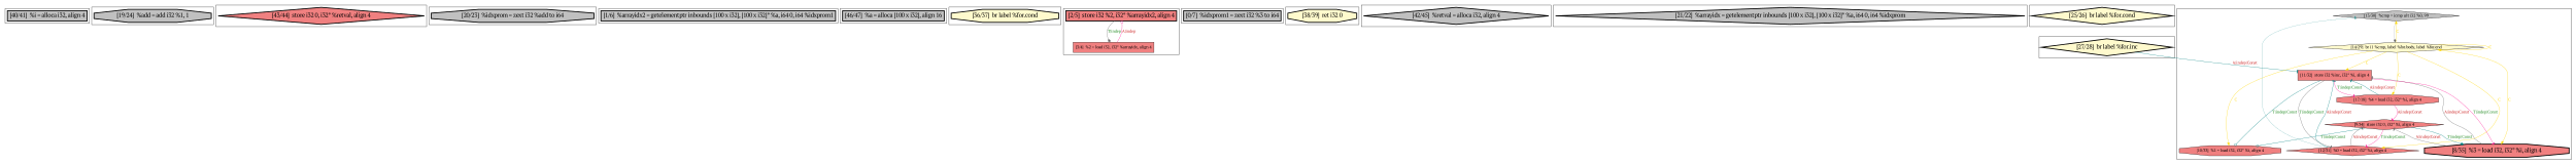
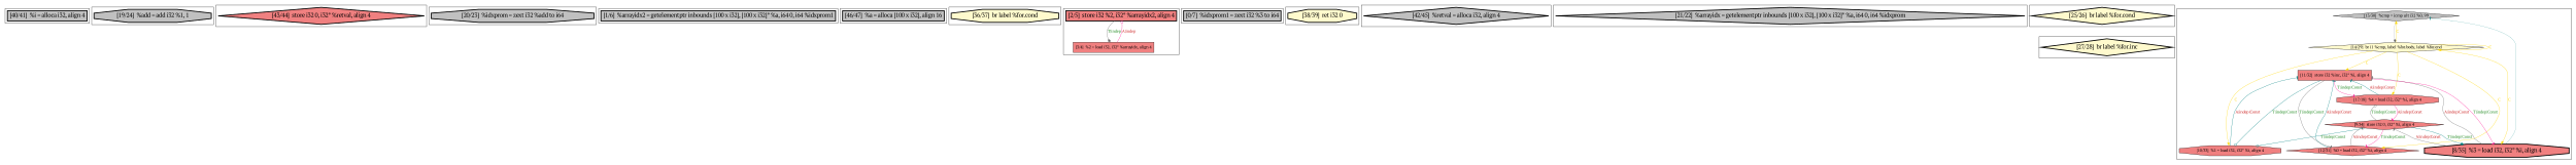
  digraph {
    fontname="PT Serif"
    node [fillcolor=grey fontname="PT Serif" fontsize=20 penwidth=3.0 shape=diamond style=filled]
    edge [arrowhead=tee color=gray40 fontcolor=forestgreen fontname="PT Serif" penwidth=1.0 style=solid]
    n1 [label="[40/41]  %i = alloca i32, align 4" shape=box]
    n2 [label="[19/24]  %add = add i32 %1, 1" shape=octagon]
    n3 [fillcolor=lightcoral label="[43/44]  store i32 0, i32* %retval, align 4"]
    n4 [label="[20/23]  %idxprom = zext i32 %add to i64" shape=octagon]
    n5 [label="[1/6]  %arrayidx2 = getelementptr inbounds [100 x i32], [100 x i32]* %a, i64 0, i64 %idxprom1" shape=box]
    n6 [label="[46/47]  %a = alloca [100 x i32], align 16" shape=box]
    n7 [fillcolor=lemonchiffon label="[36/37]  br label %for.cond" shape=octagon]
    n8 [fillcolor=lightcoral label="[2/5]  store i32 %2, i32* %arrayidx2, align 4" shape=box]
    n9 [fillcolor=lightcoral label="[3/4]  %2 = load i32, i32* %arrayidx, align 4" shape=box fontsize="" penwidth=""]
    n10 [label="[0/7]  %idxprom1 = zext i32 %3 to i64" shape=box]
    n11 [fillcolor=lemonchiffon label="[38/39]  ret i32 0" shape=octagon]
    n12 [label="[42/45]  %retval = alloca i32, align 4"]
    n13 [label="[21/22]  %arrayidx = getelementptr inbounds [100 x i32], [100 x i32]* %a, i64 0, i64 %idxprom"]
    n14 [fillcolor=lemonchiffon label="[25/26]  br label %for.cond"]
    n15 [fillcolor=lemonchiffon label="[27/28]  br label %for.inc"]
    n16 [label="[13/30]  %cmp = icmp ult i32 %0, 99" fontsize="" penwidth=""]
    n17 [fillcolor=lemonchiffon label="[14/29]  br i1 %cmp, label %for.body, label %for.end" fontsize="" penwidth=""]
    n18 [fillcolor=lightcoral label="[17/18]  %4 = load i32, i32* %i, align 4" shape=octagon fontsize="" penwidth=""]
    n19 [fillcolor=lightcoral label="[10/33]  %1 = load i32, i32* %i, align 4" shape=octagon fontsize="" penwidth=""]
    n20 [fillcolor=lightcoral label="[12/31]  %0 = load i32, i32* %i, align 4" fontsize="" penwidth=""]
    n21 [fillcolor=lightcoral label="[8/35]  %3 = load i32, i32* %i, align 4" shape=octagon]
    n22 [fillcolor=lightcoral label="[11/32]  store i32 %inc, i32* %i, align 4" shape=box fontsize="" penwidth=""]
    n23 [fillcolor=lightcoral label="[9/34]  store i32 0, i32* %i, align 4" fontsize="" penwidth=""]
    subgraph cluster_1 {
      n1
    }
    subgraph cluster_2 {
      n2
    }
    subgraph cluster_3 {
      n3
    }
    subgraph cluster_4 {
      n4
    }
    subgraph cluster_5 {
      n5
    }
    subgraph cluster_6 {
      n6
    }
    subgraph cluster_7 {
      n7
    }
    subgraph cluster_8 {
      n8
      n9
    }
    subgraph cluster_9 {
      n10
    }
    subgraph cluster_10 {
      n11
    }
    subgraph cluster_11 {
      n12
    }
    subgraph cluster_12 {
      n13
    }
    subgraph cluster_13 {
      n14
    }
    subgraph cluster_14 {
      n15
    }
    subgraph cluster_15 {
      n16
      n17
      n18
      n19
      n20
      n21
      n22
      n23
    }
    n8 -> n9 [arrowhead=diamond label="T|indep"]
    n9 -> n8 [arrowhead=odot color=deeppink fontcolor=firebrick3 label="A|indep"]
    n16 -> n17 [arrowhead=diamond fontcolor=black penwidth=0.5]
    n17 -> n16 [color=gold fontcolor=gold label=C arrowhead=""]
    n17 -> n17 [color=gold fontcolor=gold label=C arrowhead=""]
    n17 -> n18 [color=gold fontcolor=gold label=C arrowhead=""]
    n17 -> n19 [color=gold fontcolor=gold label=C arrowhead=""]
    n17 -> n20 [color=gold fontcolor=gold label=C arrowhead=""]
    n17 -> n21 [color=gold fontcolor=gold label=C arrowhead=""]
    n17 -> n22 [color=gold fontcolor=gold label=C arrowhead=""]
    n18 -> n22 [color=teal fontcolor=firebrick3 label="A|indep|Const"]
    n18 -> n23 [color=deeppink fontcolor=firebrick3 label="A|indep|Const"]
-   n15 -> n22 [color=teal fontcolor=firebrick3 label="A|indep|Const"]
-   n20 -> n16 [color=teal fontcolor=black penwidth=0.5]
+   n19 -> n22 [color=teal fontcolor=firebrick3 label="A|indep|Const"]
+   n21 -> n16 [color=teal fontcolor=black penwidth=0.5]
    n20 -> n22 [color=teal fontcolor=firebrick3 label="A|indep|Const"]
    n20 -> n23 [fontcolor=firebrick3 label="A|indep|Const"]
    n21 -> n22 [fontcolor=firebrick3 label="A|indep|Const"]
    n21 -> n23 [fontcolor=firebrick3 label="A|indep|Const"]
    n22 -> n18 [color=deeppink label="T|indep|Const"]
    n22 -> n19 [arrowhead=odot color=teal label="T|indep|Const"]
    n22 -> n20 [label="T|indep|Const"]
    n22 -> n21 [color=deeppink label="T|indep|Const"]
+   n23 -> n18 [arrowhead=odot label="T|indep|Const"]
    n23 -> n19 [arrowhead=odot color=teal label="T|indep|Const"]
    n23 -> n20 [color=deeppink label="T|indep|Const"]
    n23 -> n21 [arrowhead=diamond color=teal label="T|indep|Const"]
  }
